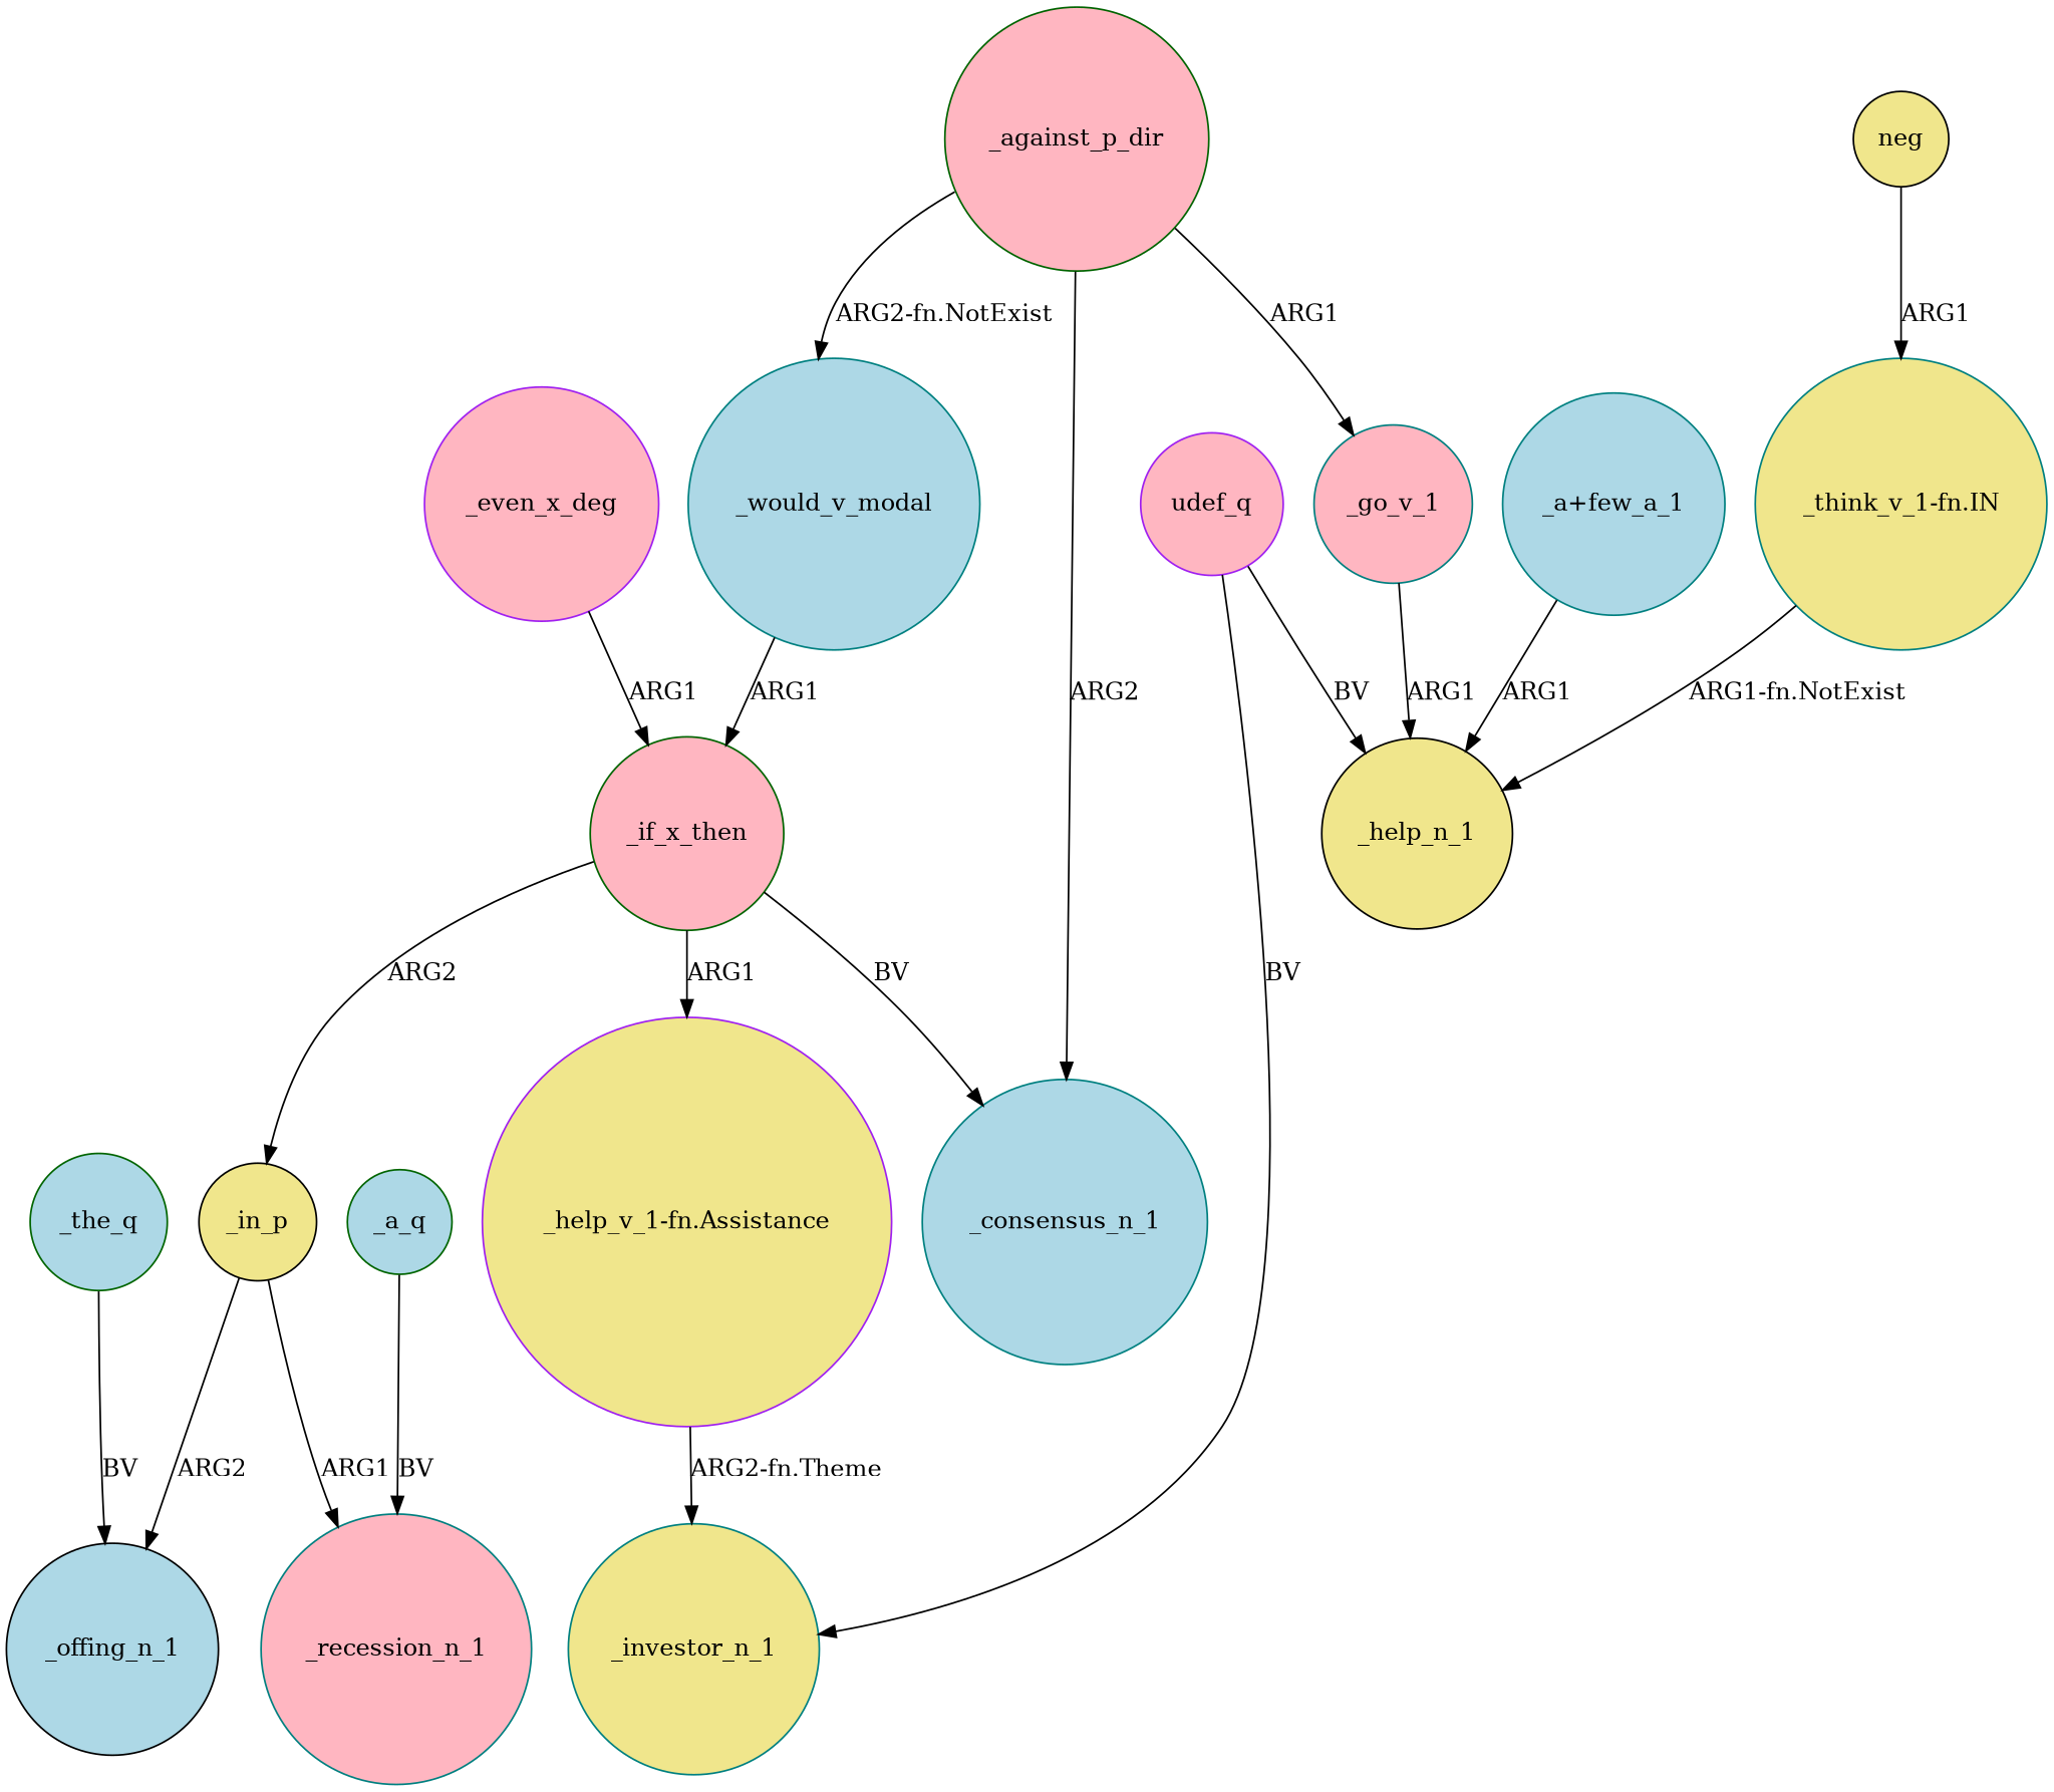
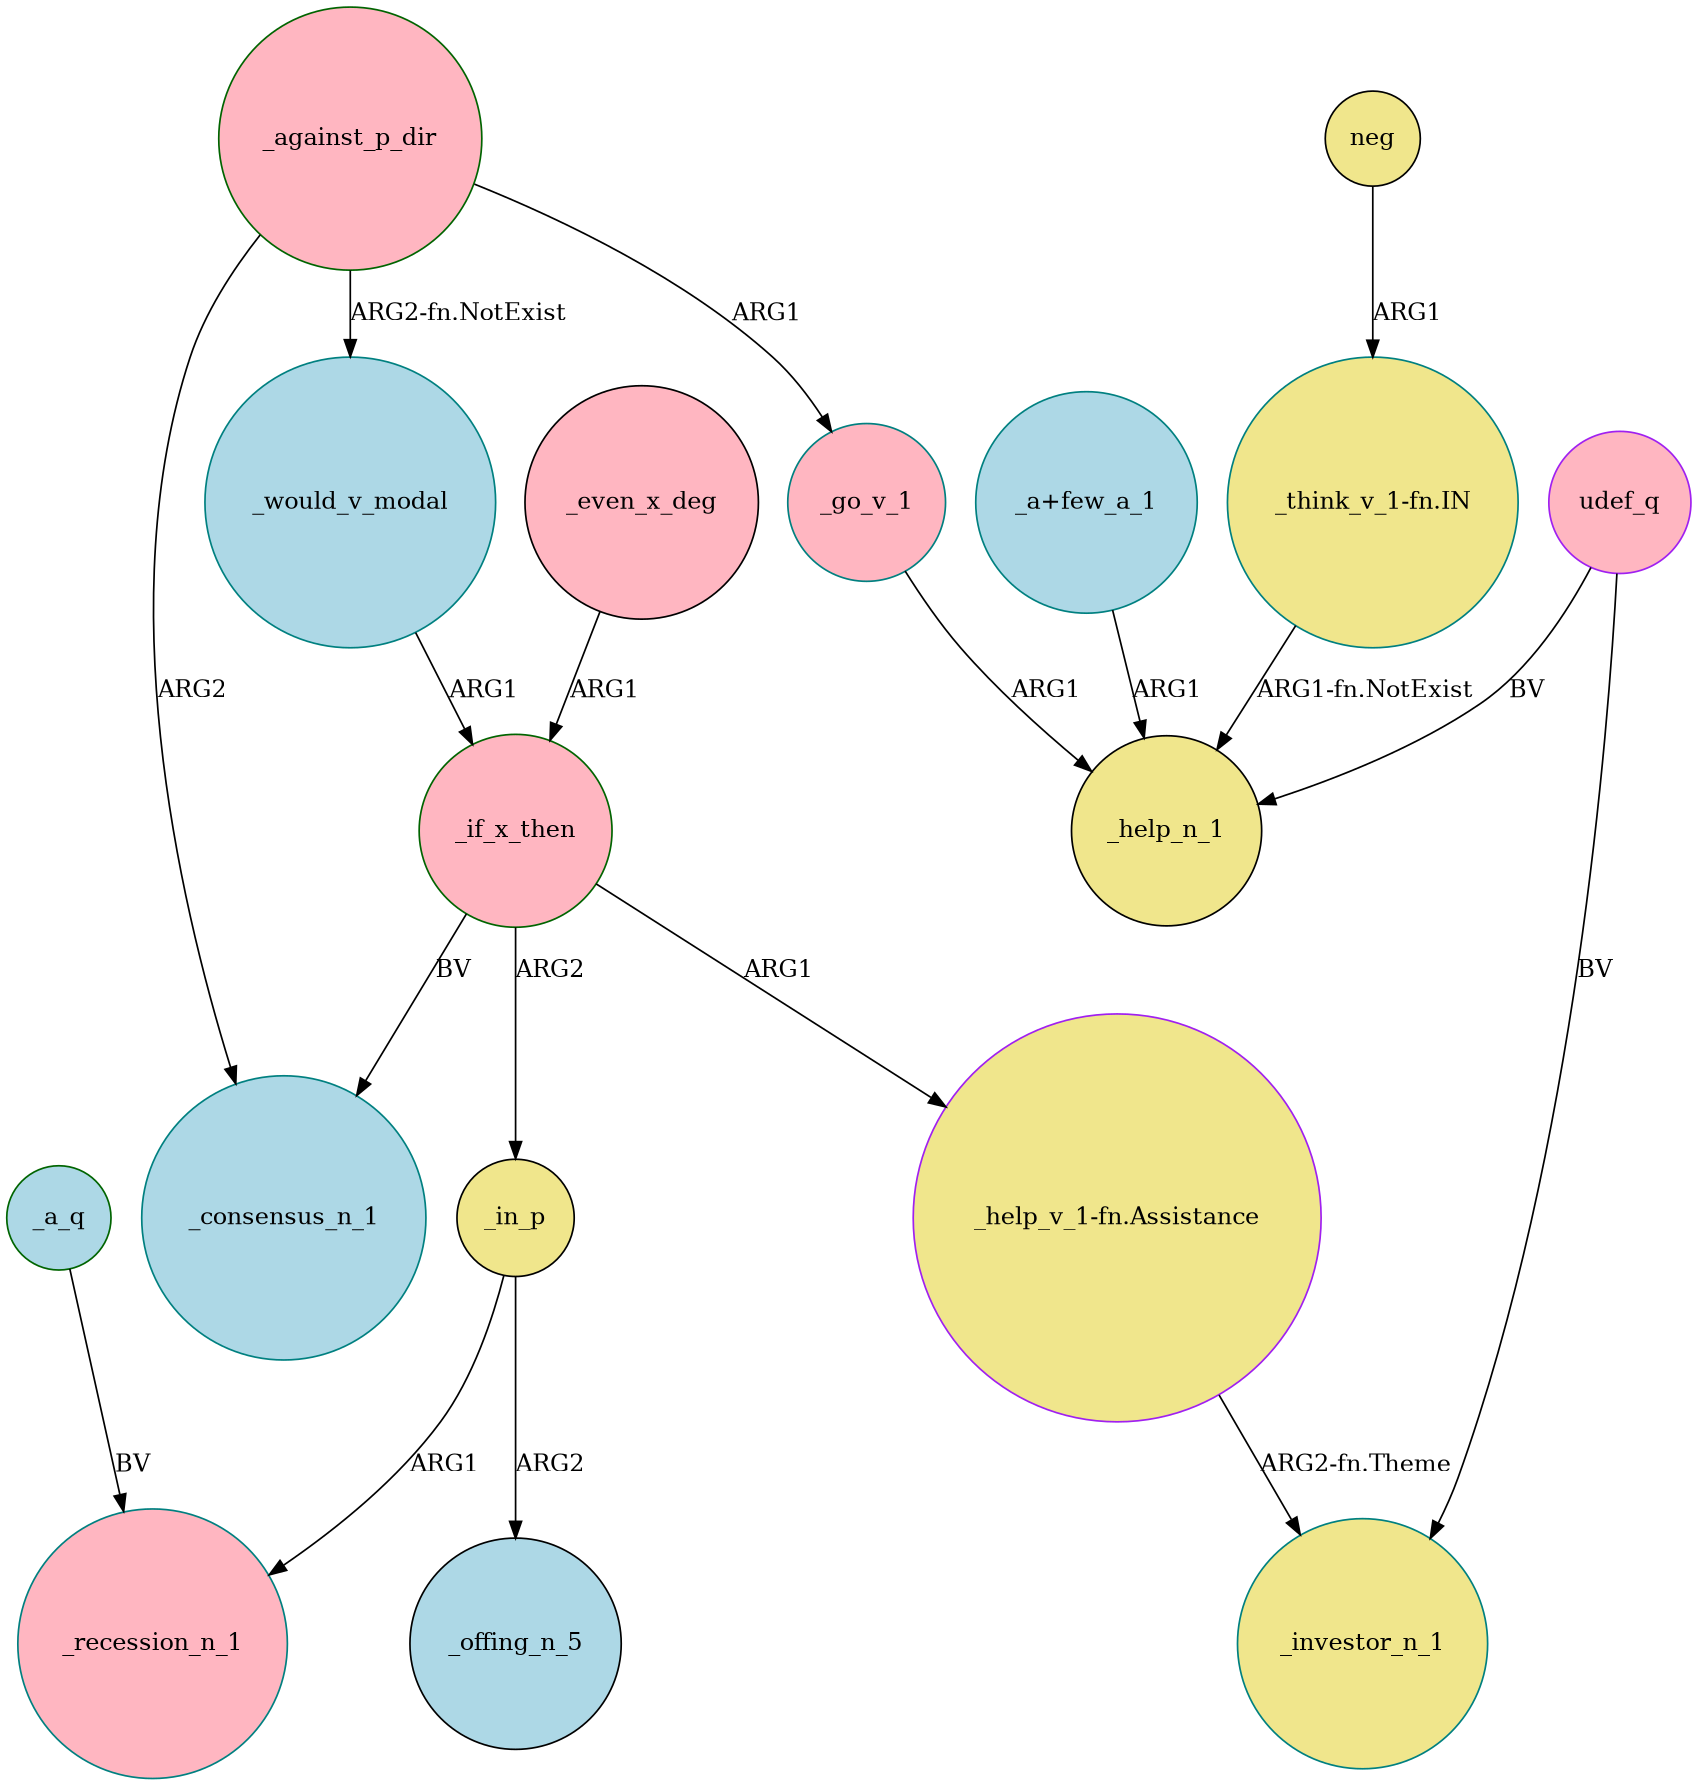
  digraph {
    node [color=teal fillcolor=khaki shape=circle style=filled]
    _in_p [color=black]
    _recession_n_1 [fillcolor=lightpink]
-   _offing_n_1 [color=black fillcolor=lightblue]
+   _offing_n_1 [color=black fillcolor=lightblue label=_offing_n_5]
    _against_p_dir [color=darkgreen fillcolor=lightpink]
    _consensus_n_1 [fillcolor=lightblue]
    _go_v_1 [fillcolor=lightpink]
    _would_v_modal [fillcolor=lightblue]
    n8 [color=black label=_help_n_1]
    "_a+few_a_1" [fillcolor=lightblue]
    udef_q [color=purple fillcolor=lightpink]
    _investor_n_1
    _if_x_then [color=darkgreen fillcolor=lightpink]
    "_help_v_1-fn.Assistance" [color=purple]
-   _even_x_deg [color=purple fillcolor=lightpink]
+   _even_x_deg [color=black fillcolor=lightpink]
    "_think_v_1-fn.IN"
-   _the_q [color=darkgreen fillcolor=lightblue]
    neg [color=black]
    _a_q [color=darkgreen fillcolor=lightblue]
    _in_p -> _recession_n_1 [label=ARG1]
    _in_p -> _offing_n_1 [label=ARG2]
    _against_p_dir -> _consensus_n_1 [label=ARG2]
    _against_p_dir -> _go_v_1 [label=ARG1]
    _against_p_dir -> _would_v_modal [label="ARG2-fn.NotExist"]
    _go_v_1 -> n8 [label=ARG1]
    _would_v_modal -> _if_x_then [label=ARG1]
    "_a+few_a_1" -> n8 [label=ARG1]
    udef_q -> n8 [label=BV]
    udef_q -> _investor_n_1 [label=BV]
    _if_x_then -> _in_p [label=ARG2]
    _if_x_then -> _consensus_n_1 [label=BV]
    _if_x_then -> "_help_v_1-fn.Assistance" [label=ARG1]
    "_help_v_1-fn.Assistance" -> _investor_n_1 [label="ARG2-fn.Theme"]
    _even_x_deg -> _if_x_then [label=ARG1]
    "_think_v_1-fn.IN" -> n8 [label="ARG1-fn.NotExist"]
-   _the_q -> _offing_n_1 [label=BV]
    neg -> "_think_v_1-fn.IN" [label=ARG1]
    _a_q -> _recession_n_1 [label=BV]
  }
